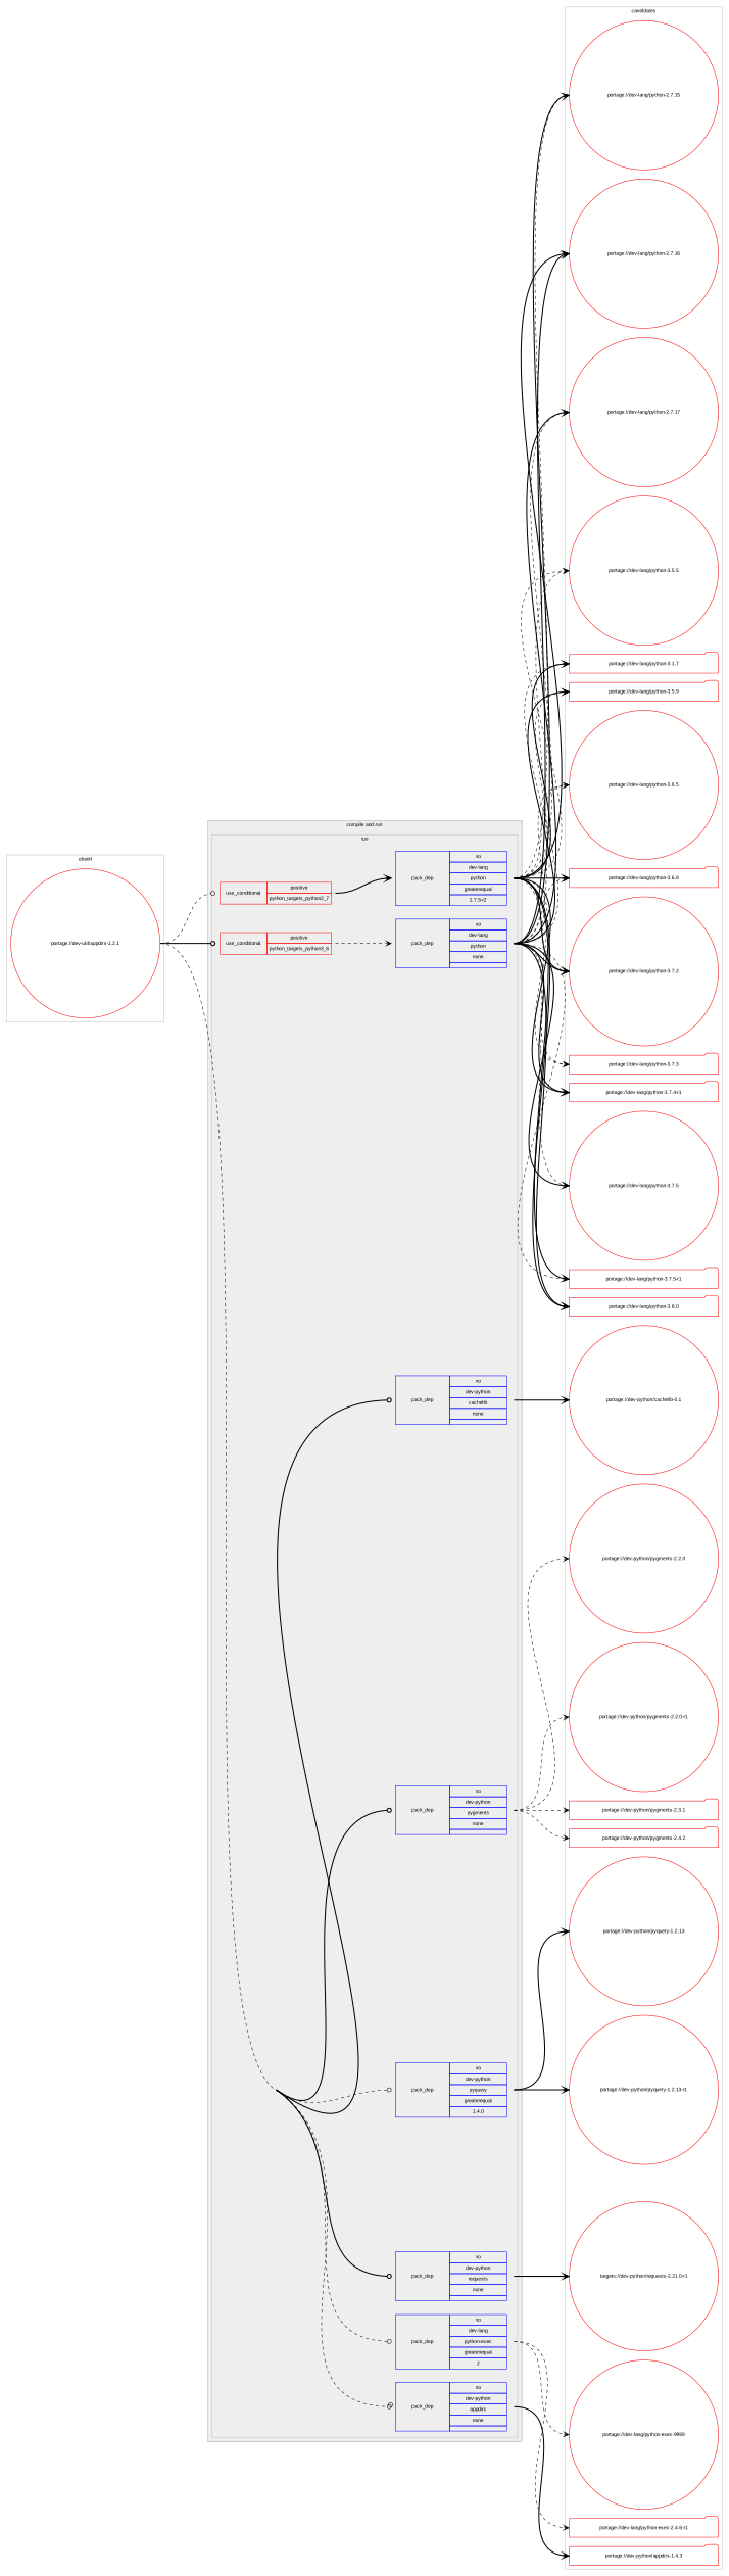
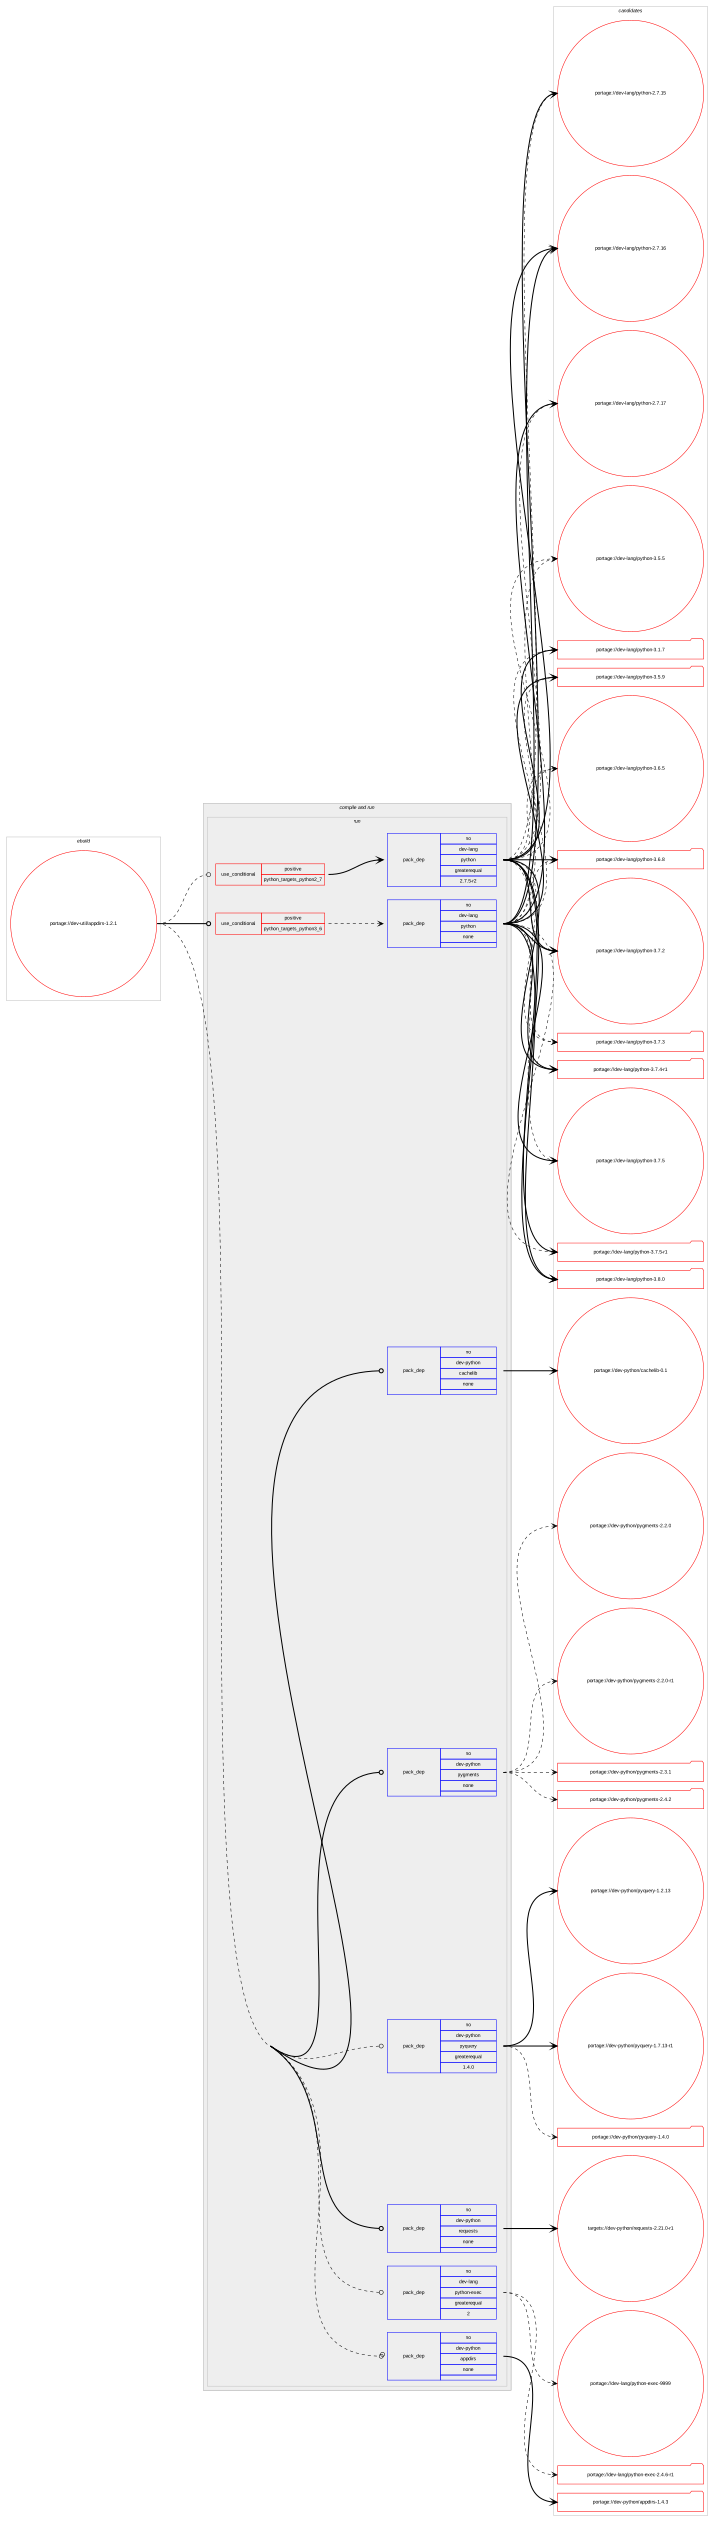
  digraph {
    compound=true
    concentrate=true
    fontname="Liberation Sans"
    fontsize=10
    newrank=true
    rankdir=LR
    ranksep=1.5
    node [color=red fontname="Liberation Sans" fontsize=10 shape=circle]
    edge [arrowhead=vee fontname="Liberation Sans" headport=w style=dashed tailport=e weight=100]
    n1 [label="portage://dev-util/appdirs-1.2.1" width=4]
    n2 [color=blue label=<<TABLE BORDER="0" CELLBORDER="1" CELLSPACING="0" CELLPADDING="4" WIDTH="220"><TR><TD ROWSPAN="6" CELLPADDING="30">pack_dep</TD></TR><TR><TD WIDTH="110">no</TD></TR><TR><TD>dev-lang</TD></TR><TR><TD>python</TD></TR><TR><TD>greaterequal</TD></TR><TR><TD>2.7.5-r2</TD></TR></TABLE>> shape=none]
    n3 [label=<<TABLE BORDER="0" CELLBORDER="1" CELLSPACING="0" CELLPADDING="4"><TR><TD ROWSPAN="3" CELLPADDING="10">use_conditional</TD></TR><TR><TD>positive</TD></TR><TR><TD>python_targets_python2_7</TD></TR></TABLE>> shape=none]
    n4 [color=blue label=<<TABLE BORDER="0" CELLBORDER="1" CELLSPACING="0" CELLPADDING="4" WIDTH="220"><TR><TD ROWSPAN="6" CELLPADDING="30">pack_dep</TD></TR><TR><TD WIDTH="110">no</TD></TR><TR><TD>dev-lang</TD></TR><TR><TD>python</TD></TR><TR><TD>none</TD></TR><TR><TD></TD></TR></TABLE>> shape=none]
    n5 [label=<<TABLE BORDER="0" CELLBORDER="1" CELLSPACING="0" CELLPADDING="4"><TR><TD ROWSPAN="3" CELLPADDING="10">use_conditional</TD></TR><TR><TD>positive</TD></TR><TR><TD>python_targets_python3_6</TD></TR></TABLE>> shape=none]
    n6 [color=blue label=<<TABLE BORDER="0" CELLBORDER="1" CELLSPACING="0" CELLPADDING="4" WIDTH="220"><TR><TD ROWSPAN="6" CELLPADDING="30">pack_dep</TD></TR><TR><TD WIDTH="110">no</TD></TR><TR><TD>dev-lang</TD></TR><TR><TD>python-exec</TD></TR><TR><TD>greaterequal</TD></TR><TR><TD>2</TD></TR></TABLE>> shape=none]
    n7 [color=blue label=<<TABLE BORDER="0" CELLBORDER="1" CELLSPACING="0" CELLPADDING="4" WIDTH="220"><TR><TD ROWSPAN="6" CELLPADDING="30">pack_dep</TD></TR><TR><TD WIDTH="110">no</TD></TR><TR><TD>dev-python</TD></TR><TR><TD>appdirs</TD></TR><TR><TD>none</TD></TR><TR><TD></TD></TR></TABLE>> shape=none]
    n8 [color=blue label=<<TABLE BORDER="0" CELLBORDER="1" CELLSPACING="0" CELLPADDING="4" WIDTH="220"><TR><TD ROWSPAN="6" CELLPADDING="30">pack_dep</TD></TR><TR><TD WIDTH="110">no</TD></TR><TR><TD>dev-python</TD></TR><TR><TD>cachelib</TD></TR><TR><TD>none</TD></TR><TR><TD></TD></TR></TABLE>> shape=none]
    n9 [color=blue label=<<TABLE BORDER="0" CELLBORDER="1" CELLSPACING="0" CELLPADDING="4" WIDTH="220"><TR><TD ROWSPAN="6" CELLPADDING="30">pack_dep</TD></TR><TR><TD WIDTH="110">no</TD></TR><TR><TD>dev-python</TD></TR><TR><TD>pygments</TD></TR><TR><TD>none</TD></TR><TR><TD></TD></TR></TABLE>> shape=none]
    n10 [color=blue label=<<TABLE BORDER="0" CELLBORDER="1" CELLSPACING="0" CELLPADDING="4" WIDTH="220"><TR><TD ROWSPAN="6" CELLPADDING="30">pack_dep</TD></TR><TR><TD WIDTH="110">no</TD></TR><TR><TD>dev-python</TD></TR><TR><TD>pyquery</TD></TR><TR><TD>greaterequal</TD></TR><TR><TD>1.4.0</TD></TR></TABLE>> shape=none]
    n11 [color=blue label=<<TABLE BORDER="0" CELLBORDER="1" CELLSPACING="0" CELLPADDING="4" WIDTH="220"><TR><TD ROWSPAN="6" CELLPADDING="30">pack_dep</TD></TR><TR><TD WIDTH="110">no</TD></TR><TR><TD>dev-python</TD></TR><TR><TD>requests</TD></TR><TR><TD>none</TD></TR><TR><TD></TD></TR></TABLE>> shape=none]
    n12 [label="portage://dev-lang/python-2.7.15" width=4]
    n13 [label="portage://dev-lang/python-2.7.16" width=4]
    n14 [label="portage://dev-lang/python-2.7.17" width=4]
    n15 [label="portage://dev-lang/python-3.5.5" width=4]
    n16 [label="portage://dev-lang/python-3.1.7" shape=folder width=4]
    n17 [label="portage://dev-lang/python-3.5.9" shape=folder width=4]
    n18 [label="portage://dev-lang/python-3.6.5" width=4]
    n19 [label="portage://dev-lang/python-3.6.8" shape=folder width=4]
    n20 [label="portage://dev-lang/python-3.7.2" width=4]
    n21 [label="portage://dev-lang/python-3.7.3" shape=folder width=4]
    n22 [label="portage://dev-lang/python-3.7.4-r1" shape=folder width=4]
    n23 [label="portage://dev-lang/python-3.7.5" width=4]
    n24 [label="portage://dev-lang/python-3.7.5-r1" shape=folder width=4]
    n25 [label="portage://dev-lang/python-3.8.0" shape=folder width=4]
    n26 [label="portage://dev-lang/python-exec-2.4.6-r1" shape=folder width=4]
    n27 [label="portage://dev-lang/python-exec-9999" width=4]
    n28 [label="portage://dev-python/appdirs-1.4.3" shape=folder width=4]
    n29 [label="portage://dev-python/cachelib-0.1" width=4]
    n30 [label="portage://dev-python/pygments-2.2.0" width=4]
    n31 [label="portage://dev-python/pygments-2.2.0-r1" width=4]
    n32 [label="portage://dev-python/pygments-2.3.1" shape=folder width=4]
    n33 [label="portage://dev-python/pygments-2.4.2" shape=folder width=4]
    n34 [label="portage://dev-python/pyquery-1.2.13" width=4]
-   n35 [label="portage://dev-python/pyquery-1.2.13-r1" width=4]
+   n35 [label="portage://dev-python/pyquery-1.7.13-r1" width=4]
+   n36 [label="portage://dev-python/pyquery-1.4.0" shape=folder width=4]
    n37 [label="targets://dev-python/requests-2.21.0-r1" width=4]
    subgraph cluster_1 {
      color=gray
      label=<<i>ebuild</i>>
      rank=same
      n1
    }
    subgraph cluster_2 {
      color=gray
      label=<<i>dependencies</i>>
      subgraph cluster_3 {
        color=gray
        fillcolor="#eeeeee"
        label=<<i>compile</i>>
        style=filled
      }
      subgraph cluster_4 {
        color=gray
        fillcolor="#eeeeee"
        label=<<i>compile and run</i>>
        style=filled
      }
      subgraph cluster_5 {
        color=gray
        fillcolor="#eeeeee"
        label=<<i>run</i>>
        style=filled
        subgraph sub_6 {
          color=gray
          fillcolor="#eeeeee"
          label=<<i>run</i>>
          style=filled
          n3
          subgraph sub_7 {
            color=gray
            fillcolor="#eeeeee"
            label=<<i>run</i>>
            style=filled
            n2
          }
        }
        subgraph sub_8 {
          color=gray
          fillcolor="#eeeeee"
          label=<<i>run</i>>
          style=filled
          n5
          subgraph sub_9 {
            color=gray
            fillcolor="#eeeeee"
            label=<<i>run</i>>
            style=filled
            n4
          }
        }
        subgraph sub_10 {
          color=gray
          fillcolor="#eeeeee"
          label=<<i>run</i>>
          style=filled
          n6
        }
        subgraph sub_11 {
          color=gray
          fillcolor="#eeeeee"
          label=<<i>run</i>>
          style=filled
          n7
        }
        subgraph sub_12 {
          color=gray
          fillcolor="#eeeeee"
          label=<<i>run</i>>
          style=filled
          n8
        }
        subgraph sub_13 {
          color=gray
          fillcolor="#eeeeee"
          label=<<i>run</i>>
          style=filled
          n9
        }
        subgraph sub_14 {
          color=gray
          fillcolor="#eeeeee"
          label=<<i>run</i>>
          style=filled
          n10
        }
        subgraph sub_15 {
          color=gray
          fillcolor="#eeeeee"
          label=<<i>run</i>>
          style=filled
          n11
        }
      }
    }
    subgraph cluster_16 {
      color=gray
      label=<<i>candidates</i>>
      rank=same
      subgraph sub_17 {
        color=black
        label=<<i>candidates</i>>
        nodesep=1
        rank=same
        n12
        n13
        n14
        n15
        n16
        n17
        n18
        n19
        n20
        n21
        n22
        n23
        n24
        n25
      }
      subgraph sub_18 {
        color=black
        label=<<i>candidates</i>>
        nodesep=1
        rank=same
        n12
        n13
        n14
        n15
        n16
        n17
        n18
        n19
        n20
        n21
        n22
        n23
        n24
        n25
      }
      subgraph sub_19 {
        color=black
        label=<<i>candidates</i>>
        nodesep=1
        rank=same
        n26
        n27
      }
      subgraph sub_20 {
        color=black
        label=<<i>candidates</i>>
        nodesep=1
        rank=same
        n28
      }
      subgraph sub_21 {
        color=black
        label=<<i>candidates</i>>
        nodesep=1
        rank=same
        n29
      }
      subgraph sub_22 {
        color=black
        label=<<i>candidates</i>>
        nodesep=1
        rank=same
        n30
        n31
        n32
        n33
      }
      subgraph sub_23 {
        color=black
        label=<<i>candidates</i>>
        nodesep=1
        rank=same
        n34
        n35
+       n36
      }
      subgraph sub_24 {
        color=black
        label=<<i>candidates</i>>
        nodesep=1
        rank=same
        n37
      }
    }
    n1 -> n3 [arrowhead=odot weight=20]
    n1 -> n5 [arrowhead=odot style=bold weight=20]
    n1 -> n6 [arrowhead=odot weight=20]
    n1 -> n7 [arrowhead=odot weight=20]
    n1 -> n8 [arrowhead=odot style=bold weight=20]
    n1 -> n9 [arrowhead=odot style=bold weight=20]
    n1 -> n10 [arrowhead=odot weight=20]
    n1 -> n11 [arrowhead=odot style=bold weight=20]
    n2 -> n12
    n2 -> n13 [style=bold]
    n2 -> n14
    n2 -> n15
    n2 -> n16 [style=bold]
    n2 -> n17
    n2 -> n18
    n2 -> n19 [style=bold]
    n2 -> n20 [style=bold]
    n2 -> n21
    n2 -> n22 [style=bold]
    n2 -> n23
    n2 -> n24 [style=bold]
    n2 -> n25 [style=bold]
    n3 -> n2 [style=bold weight=20]
    n4 -> n12 [style=bold]
    n4 -> n13 [style=bold]
    n4 -> n14 [style=bold]
    n4 -> n15
    n4 -> n16
    n4 -> n17 [style=bold]
    n4 -> n18
    n4 -> n19
    n4 -> n20 [style=bold]
    n4 -> n21
    n4 -> n22 [style=bold]
    n4 -> n23 [style=bold]
    n4 -> n24
    n4 -> n25 [style=bold]
    n5 -> n4 [weight=20]
    n6 -> n26
    n6 -> n27
    n7 -> n28 [style=bold]
    n8 -> n29 [style=bold]
    n9 -> n30
    n9 -> n31
    n9 -> n32
    n9 -> n33
    n10 -> n34 [style=bold]
    n10 -> n35 [style=bold]
+   n10 -> n36
    n11 -> n37 [style=bold]
  }
